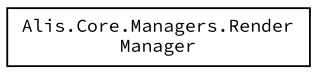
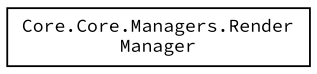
  digraph {
    rankdir=LR
    fontname="Source Code Pro"
-   n1 [color=black fillcolor=white fontname="Source Code Pro" fontsize=10 height=0.2 label="Alis.Core.Managers.Render\lManager" shape=record style=filled width=0.4]
+   n1 [color=black fillcolor=white fontname="Source Code Pro" fontsize=10 height=0.2 label="Core.Core.Managers.Render\lManager" shape=record style=filled width=0.4]
  }
